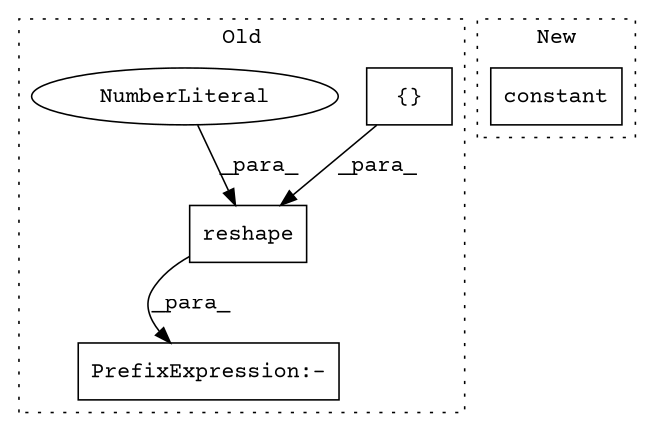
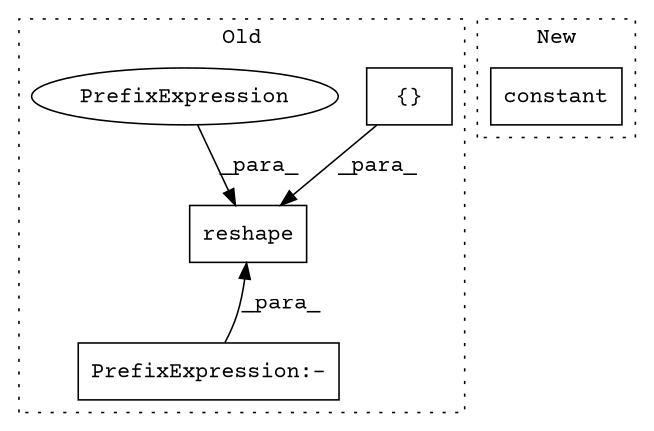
  digraph {
    fontname="Courier Prime"
    node [a=32 fontname="Courier Prime" l=1 shape=box]
    edge [fontname="Courier Prime"]
    n1 [l="8,1" label=reshape s="2455,2578"]
    n2 [a=4 l="1,1" label="{}" s="2325,2403"]
    n3 [a=38 label="PrefixExpression:-" s=2442]
-   n4 [a=34 label=NumberLiteral s=2443 shape=ellipse]
+   n4 [a=34 label=PrefixExpression s=2443 shape=ellipse]
    n5 [l="9,1" label=constant s="2791,2806"]
    subgraph cluster_1 {
      label=Old
      style=dotted
      n1
      n2
      n3
      n4
    }
    subgraph cluster_2 {
      label=New
      style=dotted
      n5
    }
    n2 -> n1 [label=_para_]
-   n1 -> n3 [label=_para_]
+   n3 -> n1 [label=_para_]
    n4 -> n1 [label=_para_]
  }
